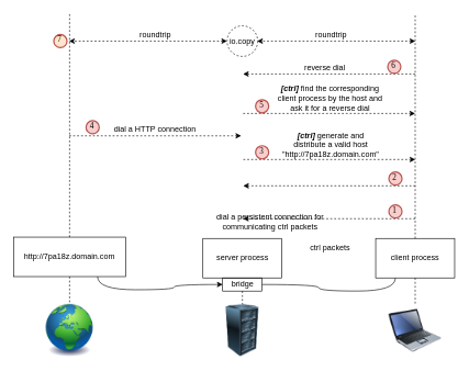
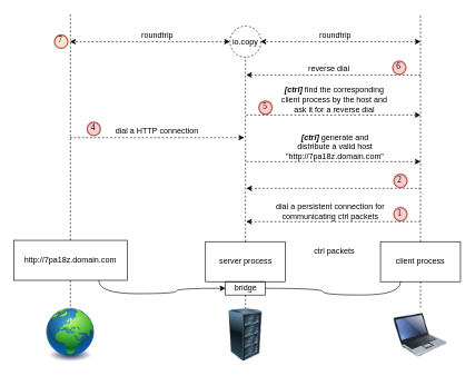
  <mxCell id="0" />
  <mxCell id="1" parent="0" />
  <mxCell id="2" value="" style="image;html=1;image=img/lib/clip_art/computers/Laptop_128x128.png" parent="1" vertex="1"><mxGeometry x="590" y="462" width="80" height="80" as="geometry" /></mxCell>
  <mxCell id="3" value="" style="image;html=1;image=img/lib/clip_art/computers/Server_Rack_128x128.png" parent="1" vertex="1"><mxGeometry x="327.5" y="462" width="80" height="80" as="geometry" /></mxCell>
  <mxCell id="4" style="edgeStyle=orthogonalEdgeStyle;rounded=0;orthogonalLoop=1;jettySize=auto;html=1;exitX=0.5;exitY=1;exitDx=0;exitDy=0;entryX=0.5;entryY=0;entryDx=0;entryDy=0;endArrow=none;endFill=0;dashed=1;" parent="1" source="20" target="3" edge="1"><mxGeometry relative="1" as="geometry" /></mxCell>
  <mxCell id="5" value="server process" style="rounded=0;whiteSpace=wrap;html=1;fillColor=none;" parent="1" vertex="1"><mxGeometry x="307.5" y="362" width="120" height="60" as="geometry" /></mxCell>
  <mxCell id="6" style="edgeStyle=orthogonalEdgeStyle;rounded=0;orthogonalLoop=1;jettySize=auto;html=1;exitX=0.5;exitY=1;exitDx=0;exitDy=0;entryX=0.5;entryY=0;entryDx=0;entryDy=0;dashed=1;endArrow=none;endFill=0;" parent="1" source="9" target="2" edge="1"><mxGeometry relative="1" as="geometry" /></mxCell>
  <mxCell id="7" style="edgeStyle=orthogonalEdgeStyle;rounded=0;orthogonalLoop=1;jettySize=auto;html=1;exitX=0.5;exitY=0;exitDx=0;exitDy=0;dashed=1;startArrow=none;startFill=0;endArrow=none;endFill=0;" parent="1" source="9" edge="1"><mxGeometry relative="1" as="geometry"><mxPoint x="630" y="22" as="targetPoint" /></mxGeometry></mxCell>
  <mxCell id="8" style="edgeStyle=orthogonalEdgeStyle;curved=1;rounded=0;orthogonalLoop=1;jettySize=auto;html=1;exitX=0.25;exitY=1;exitDx=0;exitDy=0;entryX=1;entryY=0.5;entryDx=0;entryDy=0;startArrow=none;startFill=0;endArrow=none;endFill=1;" parent="1" source="9" target="20" edge="1"><mxGeometry relative="1" as="geometry" /></mxCell>
  <mxCell id="9" value="client process" style="rounded=0;whiteSpace=wrap;html=1;fillColor=none;" parent="1" vertex="1"><mxGeometry x="570" y="362" width="120" height="60" as="geometry" /></mxCell>
  <mxCell id="10" style="edgeStyle=orthogonalEdgeStyle;rounded=0;orthogonalLoop=1;jettySize=auto;html=1;exitX=0.5;exitY=1;exitDx=0;exitDy=0;entryX=0.5;entryY=0;entryDx=0;entryDy=0;dashed=1;endArrow=none;endFill=0;" parent="1" source="13" edge="1"><mxGeometry relative="1" as="geometry"><mxPoint x="105" y="465" as="targetPoint" /></mxGeometry></mxCell>
  <mxCell id="11" style="edgeStyle=orthogonalEdgeStyle;rounded=0;orthogonalLoop=1;jettySize=auto;html=1;exitX=0.5;exitY=0;exitDx=0;exitDy=0;dashed=1;startArrow=none;startFill=0;endArrow=none;endFill=0;" parent="1" source="13" edge="1"><mxGeometry relative="1" as="geometry"><mxPoint x="105" y="20" as="targetPoint" /></mxGeometry></mxCell>
  <mxCell id="12" style="edgeStyle=orthogonalEdgeStyle;curved=1;rounded=0;orthogonalLoop=1;jettySize=auto;html=1;exitX=0.75;exitY=1;exitDx=0;exitDy=0;entryX=0;entryY=0.5;entryDx=0;entryDy=0;startArrow=none;startFill=0;endArrow=classic;endFill=1;" parent="1" source="13" target="20" edge="1"><mxGeometry relative="1" as="geometry" /></mxCell>
  <mxCell id="13" value="http://7pa18z.domain.com" style="rounded=0;whiteSpace=wrap;html=1;fillColor=none;" parent="1" vertex="1"><mxGeometry x="20" y="360" width="170" height="60" as="geometry" /></mxCell>
- <mxCell id="14" value="dial a persistent connection for communicating ctrl packets" style="text;html=1;strokeColor=none;fillColor=none;align=center;verticalAlign=middle;whiteSpace=wrap;rounded=0;" parent="1" vertex="1"><mxGeometry x="315.75" y="326" width="187.5" height="20" as="geometry" /></mxCell>
+ <mxCell id="14" value="dial a persistent connection for communicating ctrl packets" style="text;html=1;strokeColor=none;fillColor=none;align=center;verticalAlign=middle;whiteSpace=wrap;rounded=0;" parent="1" vertex="1"><mxGeometry x="400.75" y="306" width="187.5" height="20" as="geometry" /></mxCell>
  <mxCell id="15" value="ctrl packets" style="text;html=1;strokeColor=none;fillColor=none;align=center;verticalAlign=middle;whiteSpace=wrap;rounded=0;" parent="1" vertex="1"><mxGeometry x="463.13" y="367" width="76" height="20" as="geometry" /></mxCell>
  <mxCell id="16" value="" style="endArrow=classic;html=1;dashed=1;" parent="1" edge="1"><mxGeometry width="50" height="50" relative="1" as="geometry"><mxPoint x="630" y="332" as="sourcePoint" /><mxPoint x="368.5" y="332" as="targetPoint" /></mxGeometry></mxCell>
  <mxCell id="17" value="" style="endArrow=classic;html=1;dashed=1;" parent="1" edge="1"><mxGeometry width="50" height="50" relative="1" as="geometry"><mxPoint x="630.25" y="282" as="sourcePoint" /><mxPoint x="368.75" y="282" as="targetPoint" /></mxGeometry></mxCell>
  <mxCell id="18" value="" style="endArrow=none;html=1;dashed=1;startArrow=classic;startFill=1;endFill=0;" parent="1" edge="1"><mxGeometry width="50" height="50" relative="1" as="geometry"><mxPoint x="630.25" y="242" as="sourcePoint" /><mxPoint x="368.75" y="242" as="targetPoint" /></mxGeometry></mxCell>
  <mxCell id="19" value="&lt;b&gt;&lt;i&gt;[ctrl]&lt;/i&gt;&lt;/b&gt; generate and distribute a valid host &quot;http://7pa18z.domain.com&quot;" style="text;html=1;strokeColor=none;fillColor=none;align=center;verticalAlign=middle;whiteSpace=wrap;rounded=0;" parent="1" vertex="1"><mxGeometry x="427.75" y="210" width="147.5" height="20" as="geometry" /></mxCell>
  <mxCell id="20" value="bridge" style="rounded=0;whiteSpace=wrap;html=1;fillColor=none;" parent="1" vertex="1"><mxGeometry x="337.5" y="422" width="60" height="20" as="geometry" /></mxCell>
  <mxCell id="21" value="" style="endArrow=none;html=1;dashed=1;startArrow=classic;startFill=1;endFill=0;" parent="1" edge="1"><mxGeometry width="50" height="50" relative="1" as="geometry"><mxPoint x="365.75" y="206" as="sourcePoint" /><mxPoint x="104.25" y="206" as="targetPoint" /></mxGeometry></mxCell>
  <mxCell id="22" value="dial a HTTP connection" style="text;html=1;strokeColor=none;fillColor=none;align=center;verticalAlign=middle;whiteSpace=wrap;rounded=0;" parent="1" vertex="1"><mxGeometry x="170" y="187" width="130" height="20" as="geometry" /></mxCell>
  <mxCell id="23" value="" style="endArrow=none;html=1;dashed=1;startArrow=classic;startFill=1;endFill=0;" parent="1" edge="1"><mxGeometry width="50" height="50" relative="1" as="geometry"><mxPoint x="630" y="172" as="sourcePoint" /><mxPoint x="368.5" y="172" as="targetPoint" /></mxGeometry></mxCell>
  <mxCell id="24" value="&lt;i&gt;&lt;b&gt;[ctrl]&lt;/b&gt;&lt;/i&gt; find the corresponding client process by the host and ask it for a reverse dial" style="text;html=1;strokeColor=none;fillColor=none;align=center;verticalAlign=middle;whiteSpace=wrap;rounded=0;" parent="1" vertex="1"><mxGeometry x="414" y="139" width="174.25" height="20" as="geometry" /></mxCell>
  <mxCell id="25" value="" style="endArrow=classic;html=1;dashed=1;" parent="1" edge="1"><mxGeometry width="50" height="50" relative="1" as="geometry"><mxPoint x="630" y="112" as="sourcePoint" /><mxPoint x="368.5" y="112" as="targetPoint" /></mxGeometry></mxCell>
  <mxCell id="26" value="reverse dial" style="text;html=1;strokeColor=none;fillColor=none;align=center;verticalAlign=middle;whiteSpace=wrap;rounded=0;" parent="1" vertex="1"><mxGeometry x="427.5" y="92" width="130" height="20" as="geometry" /></mxCell>
  <mxCell id="27" value="" style="endArrow=classic;html=1;dashed=1;endFill=1;startArrow=classic;startFill=1;" parent="1" edge="1"><mxGeometry width="50" height="50" relative="1" as="geometry"><mxPoint x="630.25" y="62" as="sourcePoint" /><mxPoint x="390" y="62" as="targetPoint" /></mxGeometry></mxCell>
  <mxCell id="28" value="" style="endArrow=classic;html=1;dashed=1;startArrow=classic;startFill=1;endFill=1;exitX=0;exitY=0.5;exitDx=0;exitDy=0;" parent="1" source="39" edge="1"><mxGeometry width="50" height="50" relative="1" as="geometry"><mxPoint x="340" y="62" as="sourcePoint" /><mxPoint x="104.25" y="62" as="targetPoint" /></mxGeometry></mxCell>
  <mxCell id="29" value="roundtrip" style="text;html=1;strokeColor=none;fillColor=none;align=center;verticalAlign=middle;whiteSpace=wrap;rounded=0;" parent="1" vertex="1"><mxGeometry x="207.5" y="42" width="55" height="20" as="geometry" /></mxCell>
  <mxCell id="30" value="roundtrip" style="text;html=1;strokeColor=none;fillColor=none;align=center;verticalAlign=middle;whiteSpace=wrap;rounded=0;" parent="1" vertex="1"><mxGeometry x="475" y="42" width="55" height="20" as="geometry" /></mxCell>
+ <mxCell id="31" value="" style="edgeStyle=orthogonalEdgeStyle;rounded=0;orthogonalLoop=1;jettySize=auto;html=1;exitX=0.5;exitY=0;exitDx=0;exitDy=0;startArrow=none;startFill=0;endArrow=none;endFill=0;dashed=1;" parent="1" source="5" target="39" edge="1"><mxGeometry relative="1" as="geometry"><mxPoint x="368" y="32" as="targetPoint" /><mxPoint x="367.5" y="362" as="sourcePoint" /></mxGeometry></mxCell>
  <mxCell id="32" value="1" style="ellipse;whiteSpace=wrap;html=1;aspect=fixed;strokeWidth=2;fontFamily=Tahoma;spacingBottom=4;spacingRight=2;strokeColor=#b85450;fillColor=#f8cecc;" parent="1" vertex="1"><mxGeometry x="590" y="311" width="20" height="20" as="geometry" /></mxCell>
  <mxCell id="33" value="2" style="ellipse;whiteSpace=wrap;html=1;aspect=fixed;strokeWidth=2;fontFamily=Tahoma;spacingBottom=4;spacingRight=2;strokeColor=#b85450;fillColor=#f8cecc;" parent="1" vertex="1"><mxGeometry x="590" y="261" width="20" height="20" as="geometry" /></mxCell>
- <mxCell id="34" value="3" style="ellipse;whiteSpace=wrap;html=1;aspect=fixed;strokeWidth=2;fontFamily=Tahoma;spacingBottom=4;spacingRight=2;strokeColor=#b85450;fillColor=#f8cecc;" parent="1" vertex="1"><mxGeometry x="387.5" y="221" width="20" height="20" as="geometry" /></mxCell>
  <mxCell id="35" value="4" style="ellipse;whiteSpace=wrap;html=1;aspect=fixed;strokeWidth=2;fontFamily=Tahoma;spacingBottom=4;spacingRight=2;strokeColor=#b85450;fillColor=#f8cecc;" parent="1" vertex="1"><mxGeometry x="130" y="183" width="20" height="20" as="geometry" /></mxCell>
  <mxCell id="36" value="5" style="ellipse;whiteSpace=wrap;html=1;aspect=fixed;strokeWidth=2;fontFamily=Tahoma;spacingBottom=4;spacingRight=2;strokeColor=#b85450;fillColor=#f8cecc;" parent="1" vertex="1"><mxGeometry x="387.5" y="151" width="20" height="20" as="geometry" /></mxCell>
  <mxCell id="37" value="6" style="ellipse;whiteSpace=wrap;html=1;aspect=fixed;strokeWidth=2;fontFamily=Tahoma;spacingBottom=4;spacingRight=2;strokeColor=#b85450;fillColor=#f8cecc;" parent="1" vertex="1"><mxGeometry x="588.25" y="91" width="20" height="20" as="geometry" /></mxCell>
  <mxCell id="38" value="7" style="ellipse;whiteSpace=wrap;html=1;aspect=fixed;strokeWidth=2;fontFamily=Tahoma;spacingBottom=4;spacingRight=2;strokeColor=#b85450;fillColor=#ffe6cc;" parent="1" vertex="1"><mxGeometry x="81" y="52" width="20" height="20" as="geometry" /></mxCell>
  <mxCell id="39" value="io.copy" style="ellipse;whiteSpace=wrap;html=1;aspect=fixed;dashed=1;fillColor=none;" parent="1" vertex="1"><mxGeometry x="344.25" y="38.75" width="46.5" height="46.5" as="geometry" /></mxCell>
  <mxCell id="40" value="" style="image;html=1;image=img/lib/clip_art/general/Earth_globe_128x128.png;fillColor=none;" vertex="1" parent="1"><mxGeometry x="65" y="462" width="80" height="80" as="geometry" /></mxCell>
